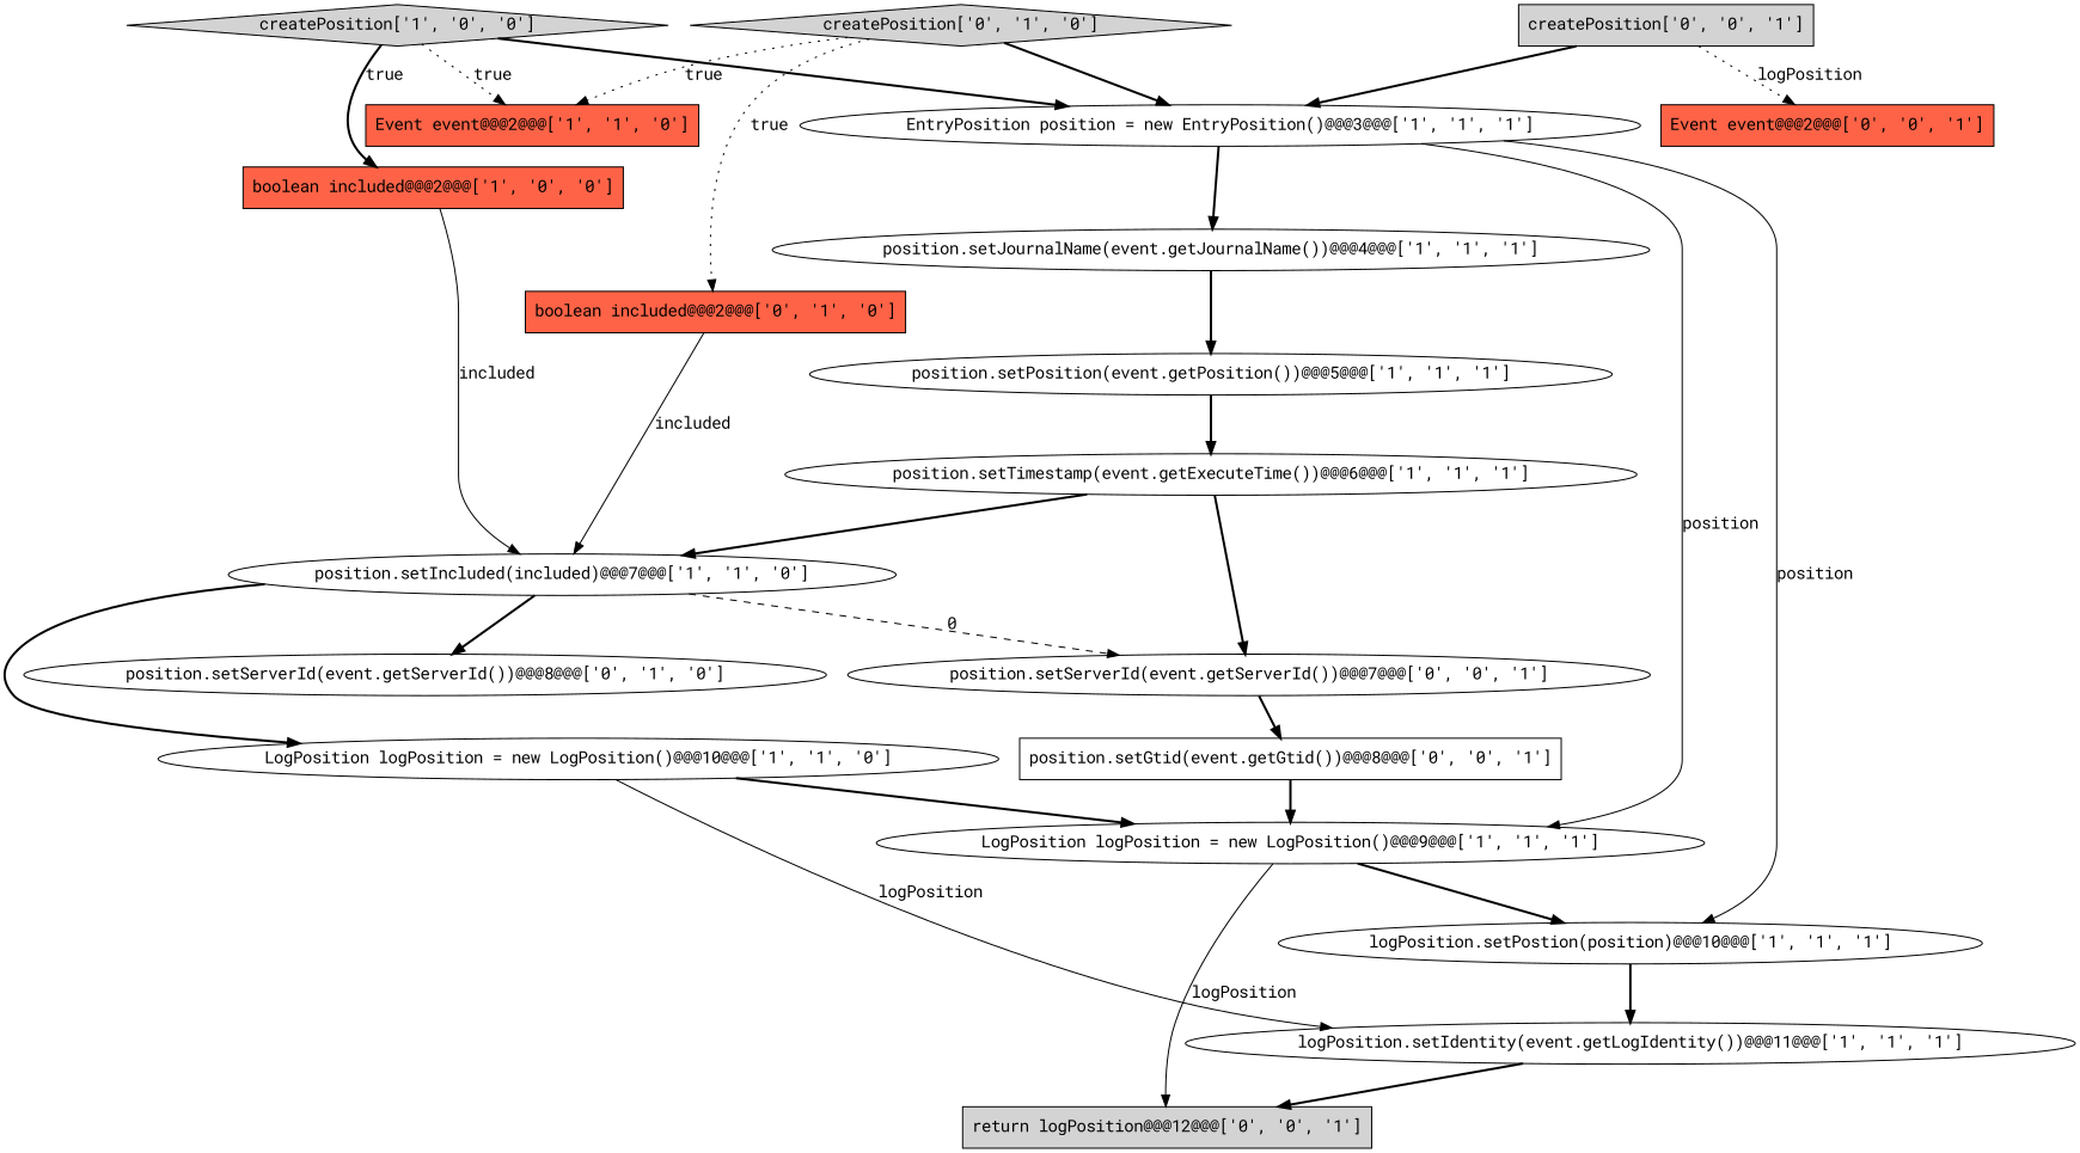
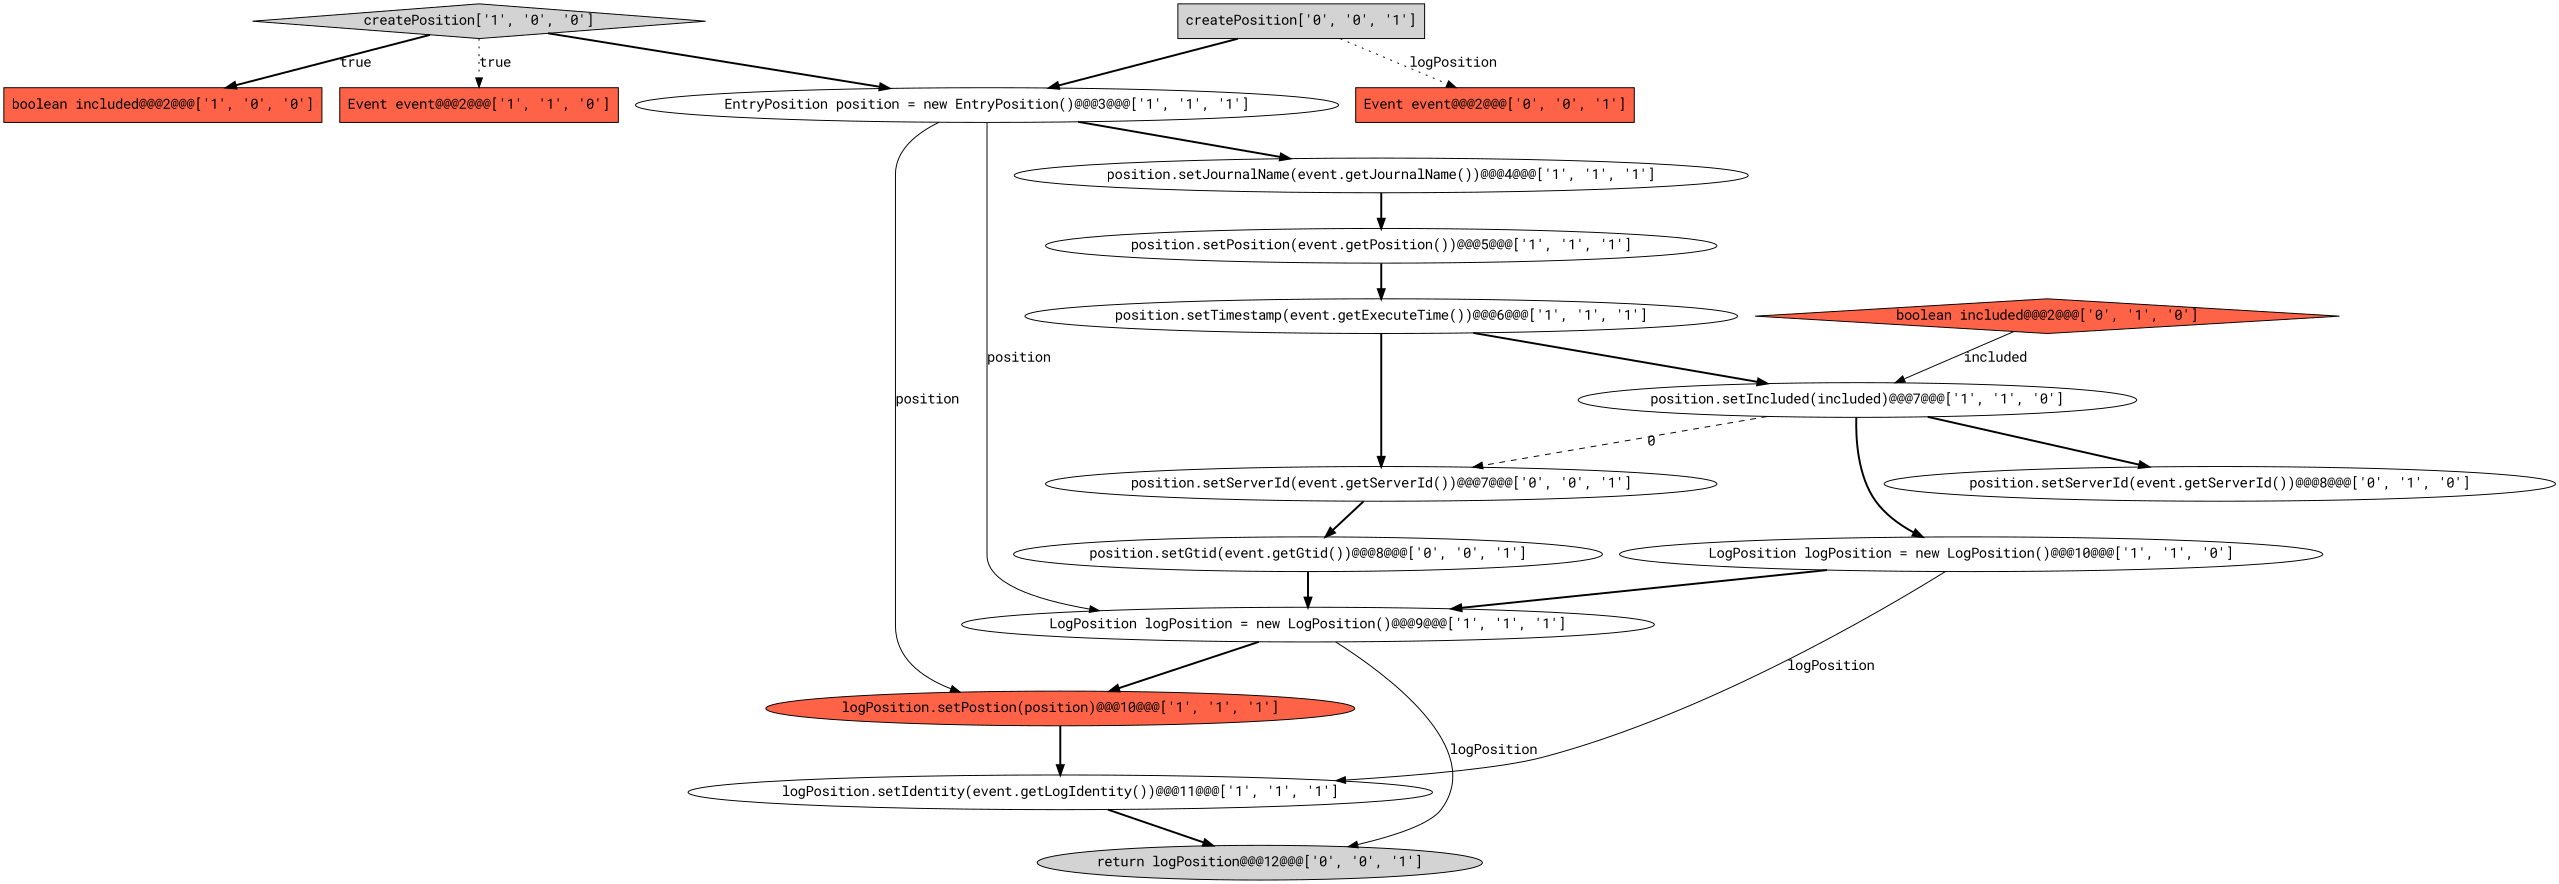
  digraph {
    fontname="Roboto Mono"
    node [fillcolor=white fontname="Roboto Mono" shape=ellipse style=filled]
    edge [fontname="Roboto Mono" style=bold]
    n1 [fillcolor=lightgray label="createPosition['1', '0', '0']" shape=diamond]
    n2 [fillcolor=tomato label="Event event@@@2@@@['1', '1', '0']" shape=box]
    n3 [label="EntryPosition position = new EntryPosition()@@@3@@@['1', '1', '1']"]
    n4 [fillcolor=tomato label="boolean included@@@2@@@['1', '0', '0']" shape=box]
-   n5 [label="logPosition.setPostion(position)@@@10@@@['1', '1', '1']"]
+   n5 [fillcolor=tomato label="logPosition.setPostion(position)@@@10@@@['1', '1', '1']"]
    n6 [label="LogPosition logPosition = new LogPosition()@@@9@@@['1', '1', '1']"]
    n7 [label="position.setJournalName(event.getJournalName())@@@4@@@['1', '1', '1']"]
    n8 [label="position.setIncluded(included)@@@7@@@['1', '1', '0']"]
-   n9 [fillcolor=lightgray label="createPosition['0', '1', '0']" shape=diamond]
-   n10 [fillcolor=tomato label="boolean included@@@2@@@['0', '1', '0']" shape=box]
-   n11 [fillcolor=lightgray label="return logPosition@@@12@@@['0', '0', '1']" shape=box]
+   n10 [fillcolor=tomato label="boolean included@@@2@@@['0', '1', '0']" shape=diamond]
+   n11 [fillcolor=lightgray label="return logPosition@@@12@@@['0', '0', '1']"]
    n12 [label="logPosition.setIdentity(event.getLogIdentity())@@@11@@@['1', '1', '1']"]
    n13 [label="LogPosition logPosition = new LogPosition()@@@10@@@['1', '1', '0']"]
    n14 [fillcolor=tomato label="Event event@@@2@@@['0', '0', '1']" shape=box]
    n15 [label="position.setPosition(event.getPosition())@@@5@@@['1', '1', '1']"]
    n16 [label="position.setServerId(event.getServerId())@@@7@@@['0', '0', '1']"]
    n17 [label="position.setServerId(event.getServerId())@@@8@@@['0', '1', '0']"]
    n18 [label="position.setTimestamp(event.getExecuteTime())@@@6@@@['1', '1', '1']"]
-   n19 [label="position.setGtid(event.getGtid())@@@8@@@['0', '0', '1']" shape=box]
+   n19 [label="position.setGtid(event.getGtid())@@@8@@@['0', '0', '1']"]
    n20 [fillcolor=lightgray label="createPosition['0', '0', '1']" shape=box]
    n1 -> n2 [label=true style=dotted]
    n1 -> n3
    n1 -> n4 [label=true]
    n3 -> n5 [label=position style=solid]
    n3 -> n6 [label=position style=solid]
    n3 -> n7
-   n4 -> n8 [label=included style=solid]
    n5 -> n12
    n6 -> n5
    n6 -> n11 [label=logPosition style=solid]
    n7 -> n15
    n8 -> n13
    n8 -> n16 [label=0 style=dashed]
    n8 -> n17
-   n9 -> n2 [label=true style=dotted]
-   n9 -> n3
-   n9 -> n10 [label=true style=dotted]
    n10 -> n8 [label=included style=solid]
    n12 -> n11
    n13 -> n6
    n13 -> n12 [label=logPosition style=solid]
    n15 -> n18
    n16 -> n19
    n18 -> n8
    n18 -> n16
    n19 -> n6
    n20 -> n3
    n20 -> n14 [label=logPosition style=dotted]
  }
